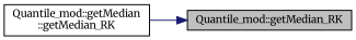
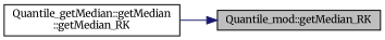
  digraph {
    rankdir=RL
    fontname=Merriweather
    node [color=black fontname=Merriweather fontsize=10 shape=record style=filled]
    n1 [fillcolor=grey75 fontcolor=black height=0.2 label="Quantile_mod::getMedian_RK" width=0.4]
-   n2 [fillcolor=white height=0.2 label="Quantile_mod::getMedian\l::getMedian_RK" width=0.4]
+   n2 [fillcolor=white height=0.2 label="Quantile_getMedian::getMedian\l::getMedian_RK" width=0.4]
    n1 -> n2 [color=midnightblue dir=back fontname=Merriweather fontsize=10 labelfontname=Helvetica labelfontsize=10 style=solid]
  }
